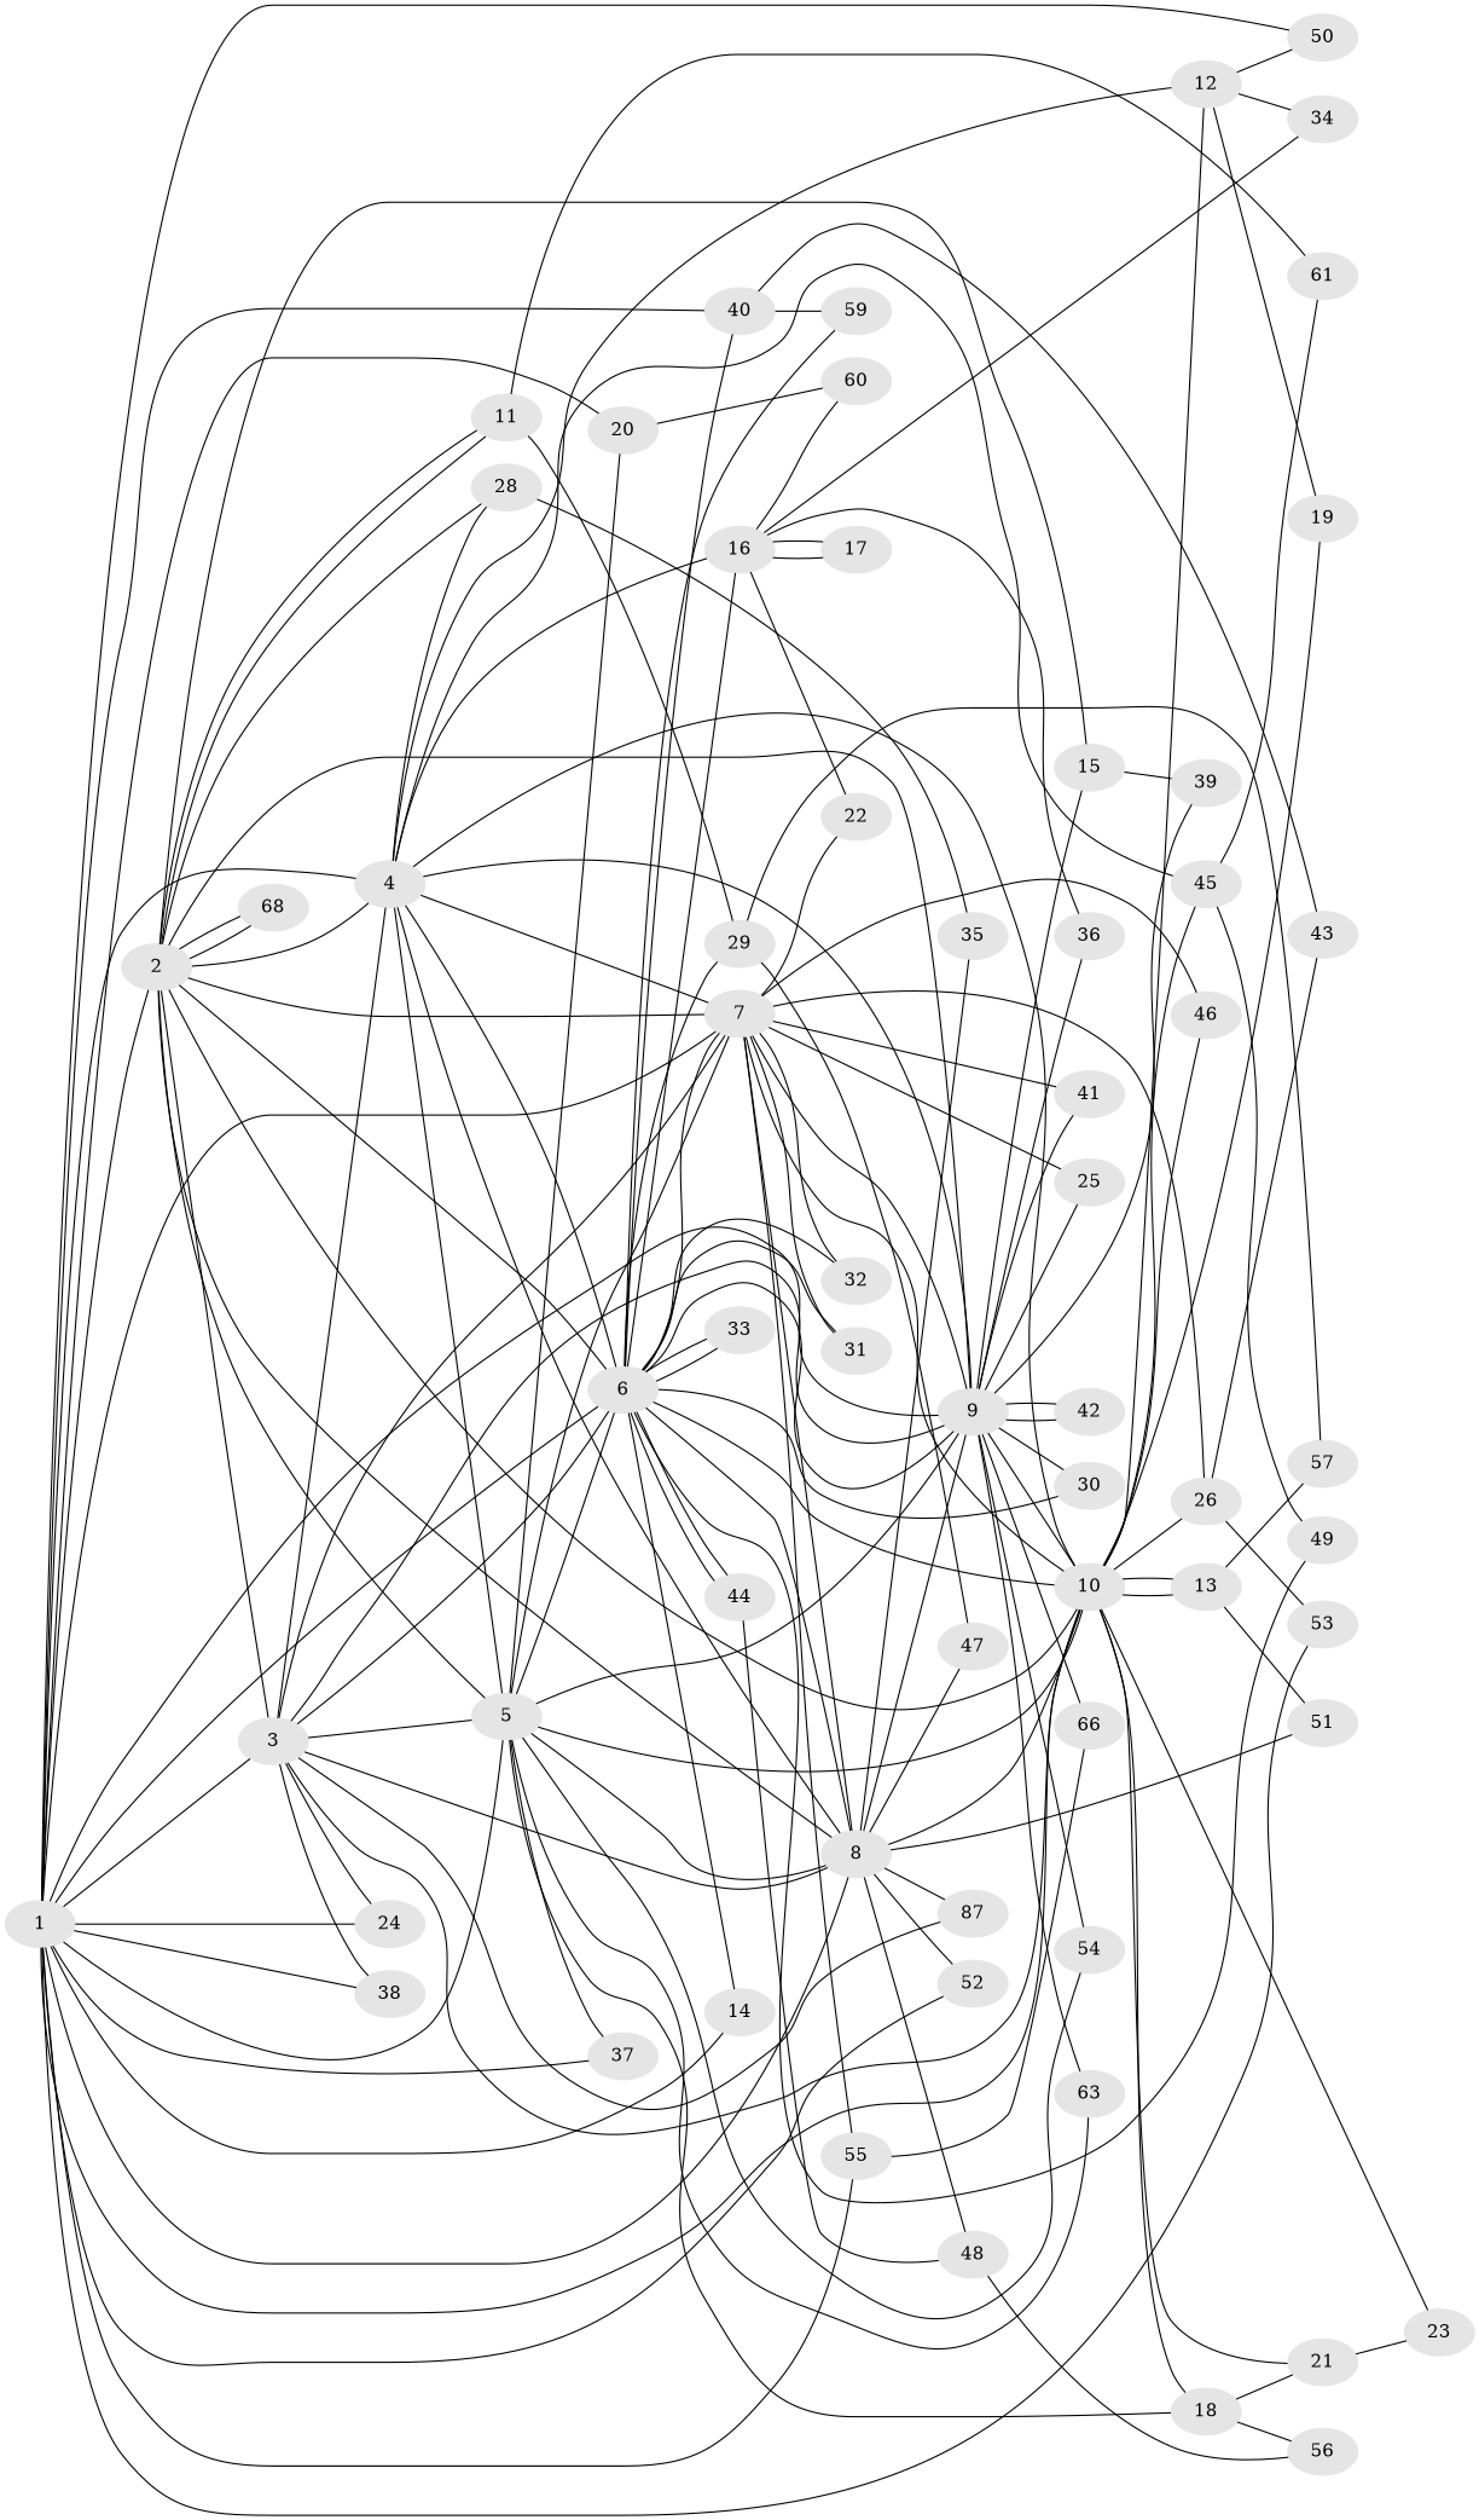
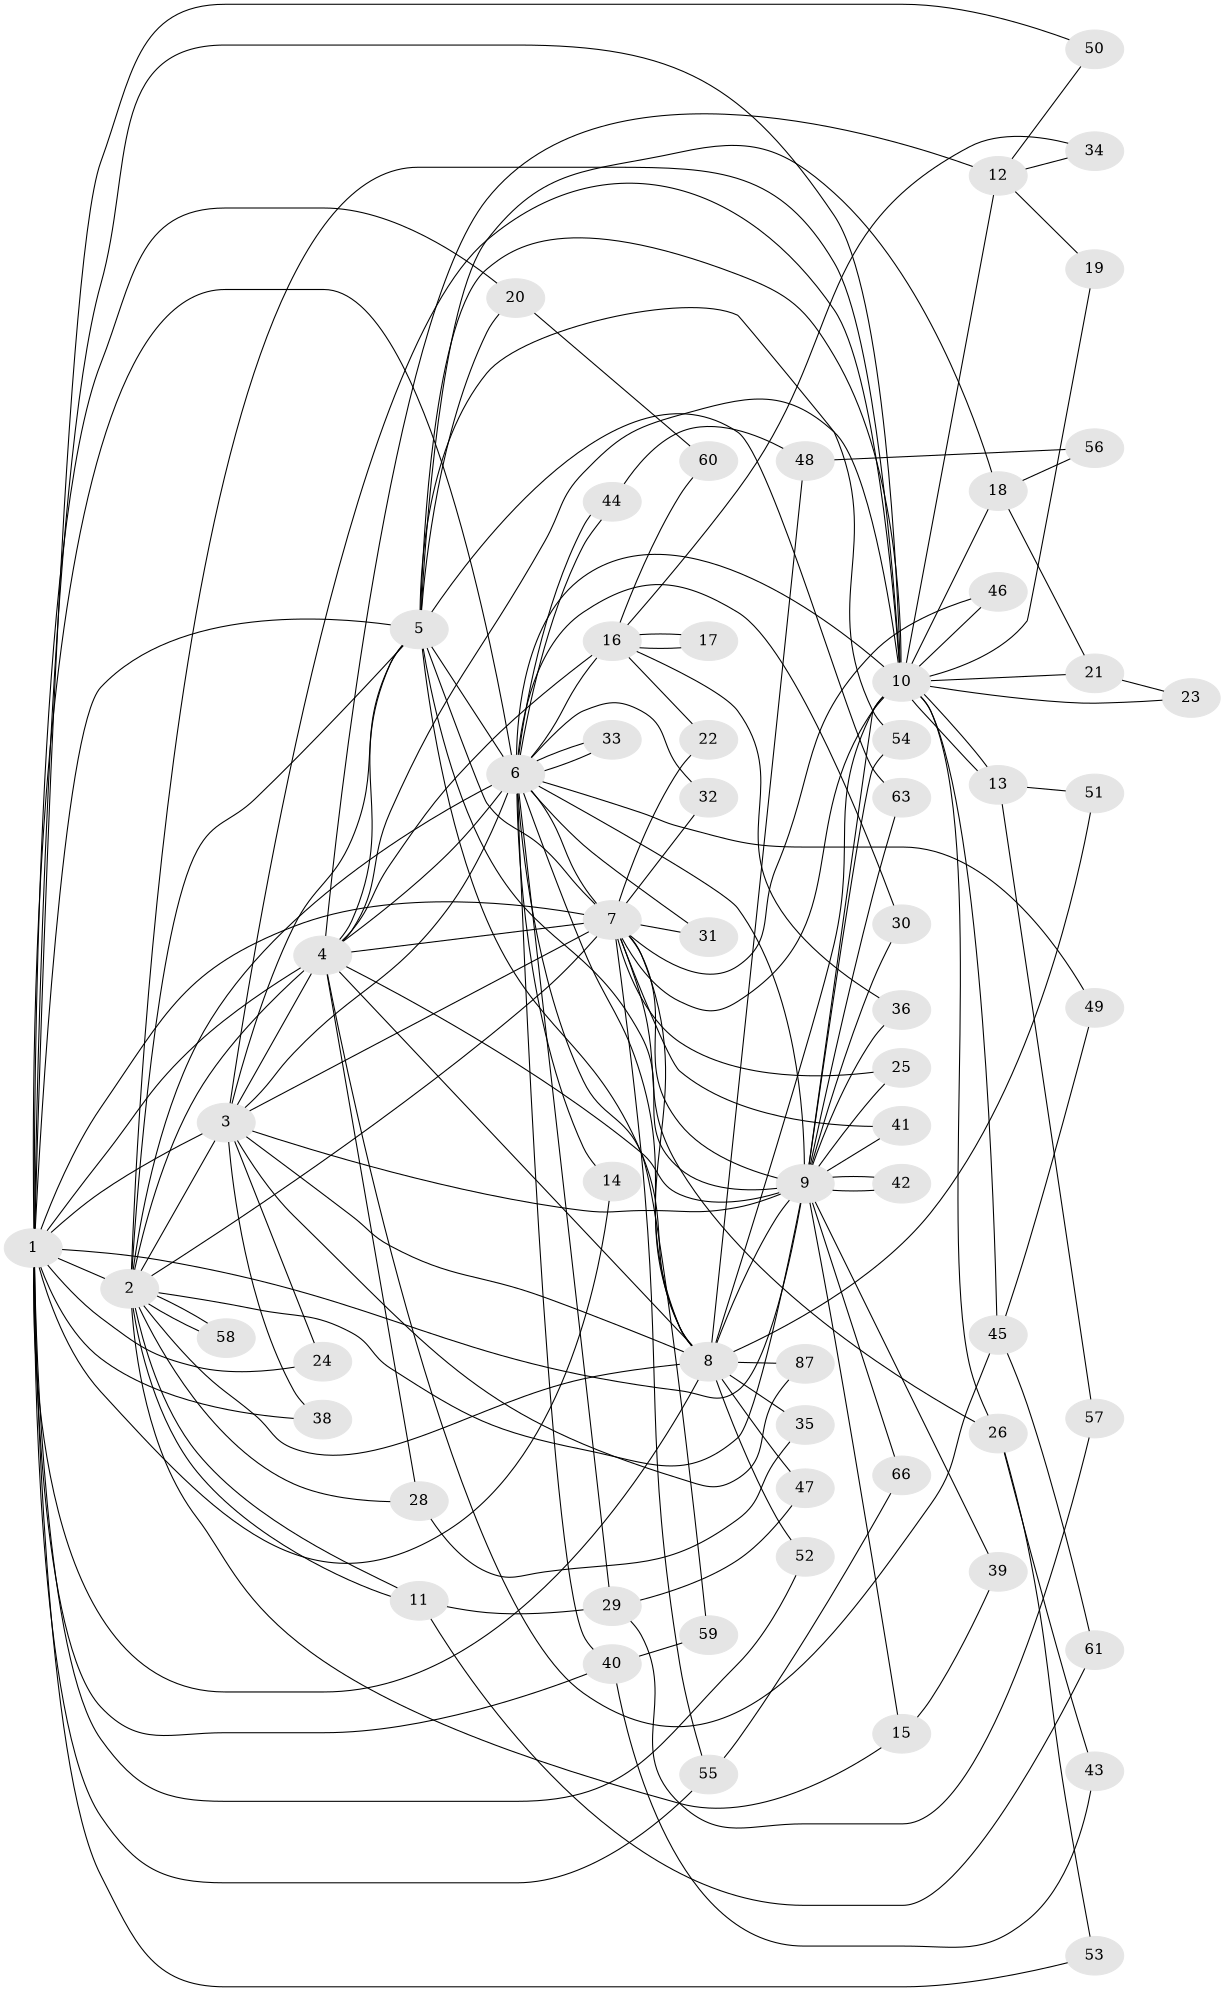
  graph {
    rankdir=LR
    node [color=gray90 style=filled]
    1
    2
    3
    4
    5
    6
    7
    8
    9
    10
    14
    20
    24
-   37
    38
    40
    50
    52
    53
    55
    11
    15
    28
-   58 [label=68]
+   58
    n25 [label=87]
    12
    16
    45
    18
    54
    63
    29
    30
    31
    32
    33
    44
    49
    59
    22
    25
    26
    41
    46
    35
    47
    48
    51
    36
    39
    42
    n52 [label=66]
    13
    19
    21
    23
    60
    43
    61
    34
    17
    56
    57
    1 -- 2
    1 -- 3
    1 -- 4
    1 -- 5
    1 -- 6
    1 -- 7
    1 -- 8
    1 -- 9
    1 -- 10
    1 -- 14
    1 -- 20
    1 -- 24
-   1 -- 37
    1 -- 38
    1 -- 40
    1 -- 50
    1 -- 52
    1 -- 53
    1 -- 55
    2 -- 3
    2 -- 4
    2 -- 5
    2 -- 6
    2 -- 7
    2 -- 8
    2 -- 9
    2 -- 10
    2 -- 11
    2 -- 11
    2 -- 15
    2 -- 28
    2 -- 58
    2 -- 58
    3 -- 4
    3 -- 5
    3 -- 6
    3 -- 7
    3 -- 8
    3 -- 9
    3 -- 10
    3 -- 24
    3 -- 38
    3 -- n25
    4 -- 5
    4 -- 6
    4 -- 7
    4 -- 8
    4 -- 9
    4 -- 10
    4 -- 28
    4 -- 12
    4 -- 16
    4 -- 45
    5 -- 6
    5 -- 7
    5 -- 8
    5 -- 9
    5 -- 10
    5 -- 20
-   5 -- 37
    5 -- 18
    5 -- 54
    5 -- 63
    6 -- 7
    6 -- 8
    6 -- 9
    6 -- 10
    6 -- 14
    6 -- 40
    6 -- 16
    6 -- 29
    6 -- 30
    6 -- 31
    6 -- 32
    6 -- 33
    6 -- 33
    6 -- 44
    6 -- 44
    6 -- 49
    6 -- 59
    7 -- 8
    7 -- 9
    7 -- 10
    7 -- 55
    7 -- 31
    7 -- 32
    7 -- 22
    7 -- 25
    7 -- 26
    7 -- 41
    7 -- 46
    8 -- 9
    8 -- 10
    8 -- 52
    8 -- n25
    8 -- 35
    8 -- 47
    8 -- 48
    8 -- 51
    9 -- 10
    9 -- 15
    9 -- 54
    9 -- 63
    9 -- 30
    9 -- 25
    9 -- 41
    9 -- 36
    9 -- 39
    9 -- 42
    9 -- 42
    9 -- n52
    10 -- 12
    10 -- 45
    10 -- 18
    10 -- 26
    10 -- 46
    10 -- 13
    10 -- 13
    10 -- 19
    10 -- 21
    10 -- 23
    20 -- 60
    40 -- 59
    40 -- 43
    55 -- n52
    11 -- 29
    11 -- 61
    15 -- 39
    28 -- 35
    12 -- 50
    12 -- 19
    12 -- 34
    16 -- 22
    16 -- 36
    16 -- 60
    16 -- 34
    16 -- 17
    16 -- 17
    45 -- 49
    45 -- 61
    18 -- 21
    18 -- 56
    29 -- 47
    29 -- 57
    44 -- 48
    26 -- 53
    26 -- 43
    48 -- 56
    13 -- 51
    13 -- 57
    21 -- 23
  }
